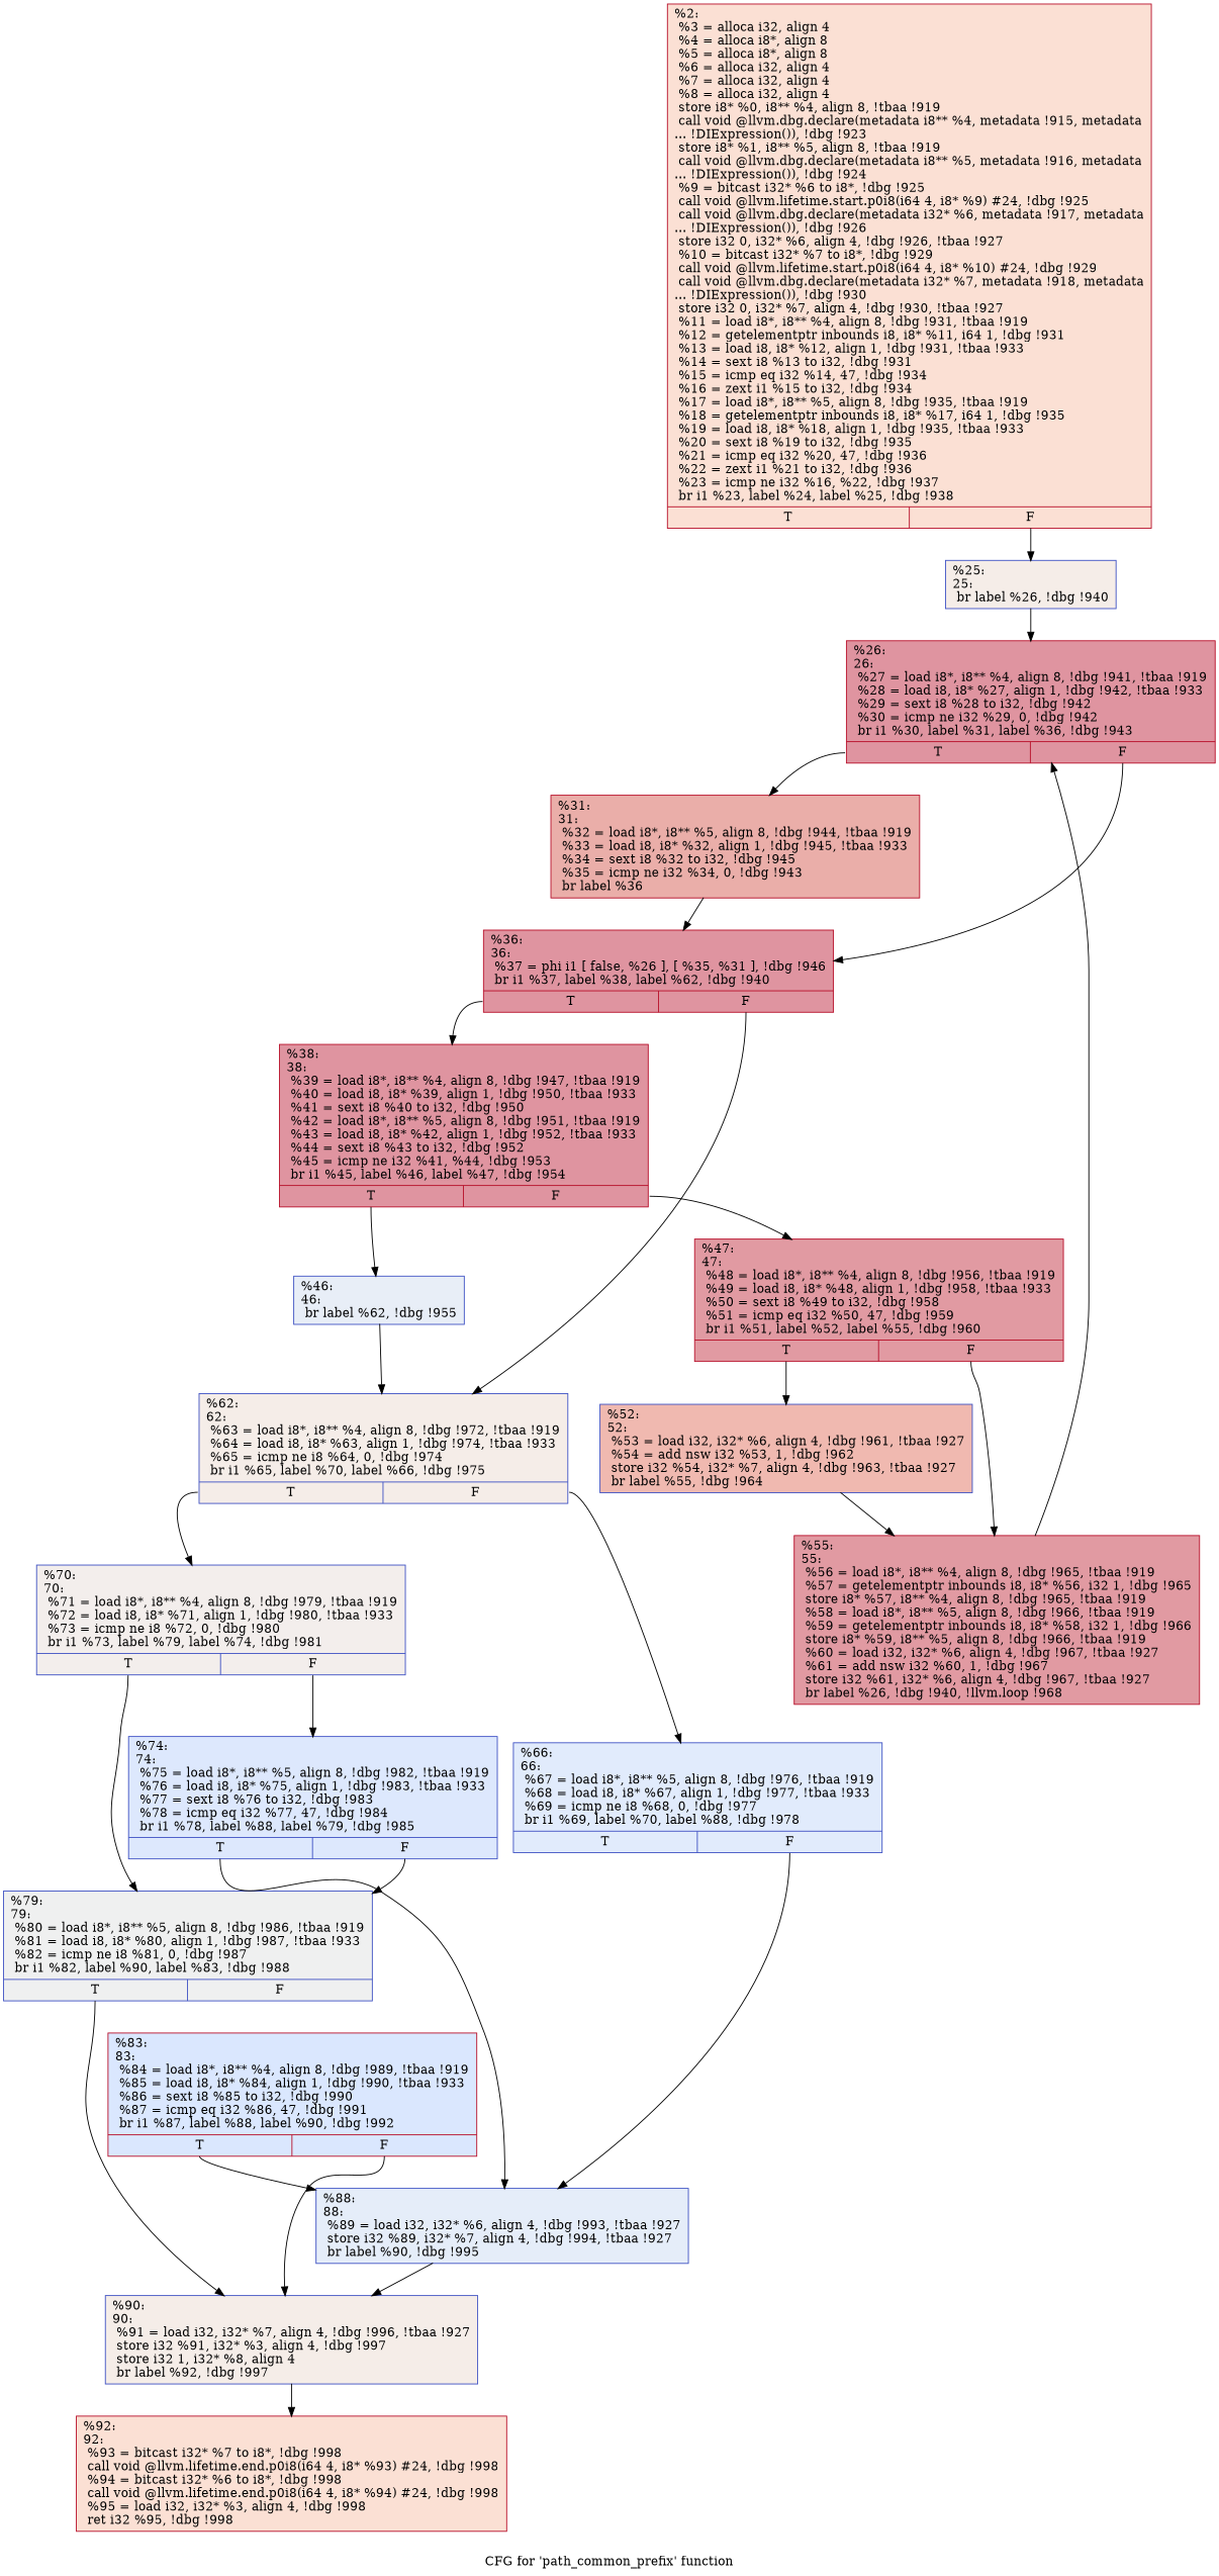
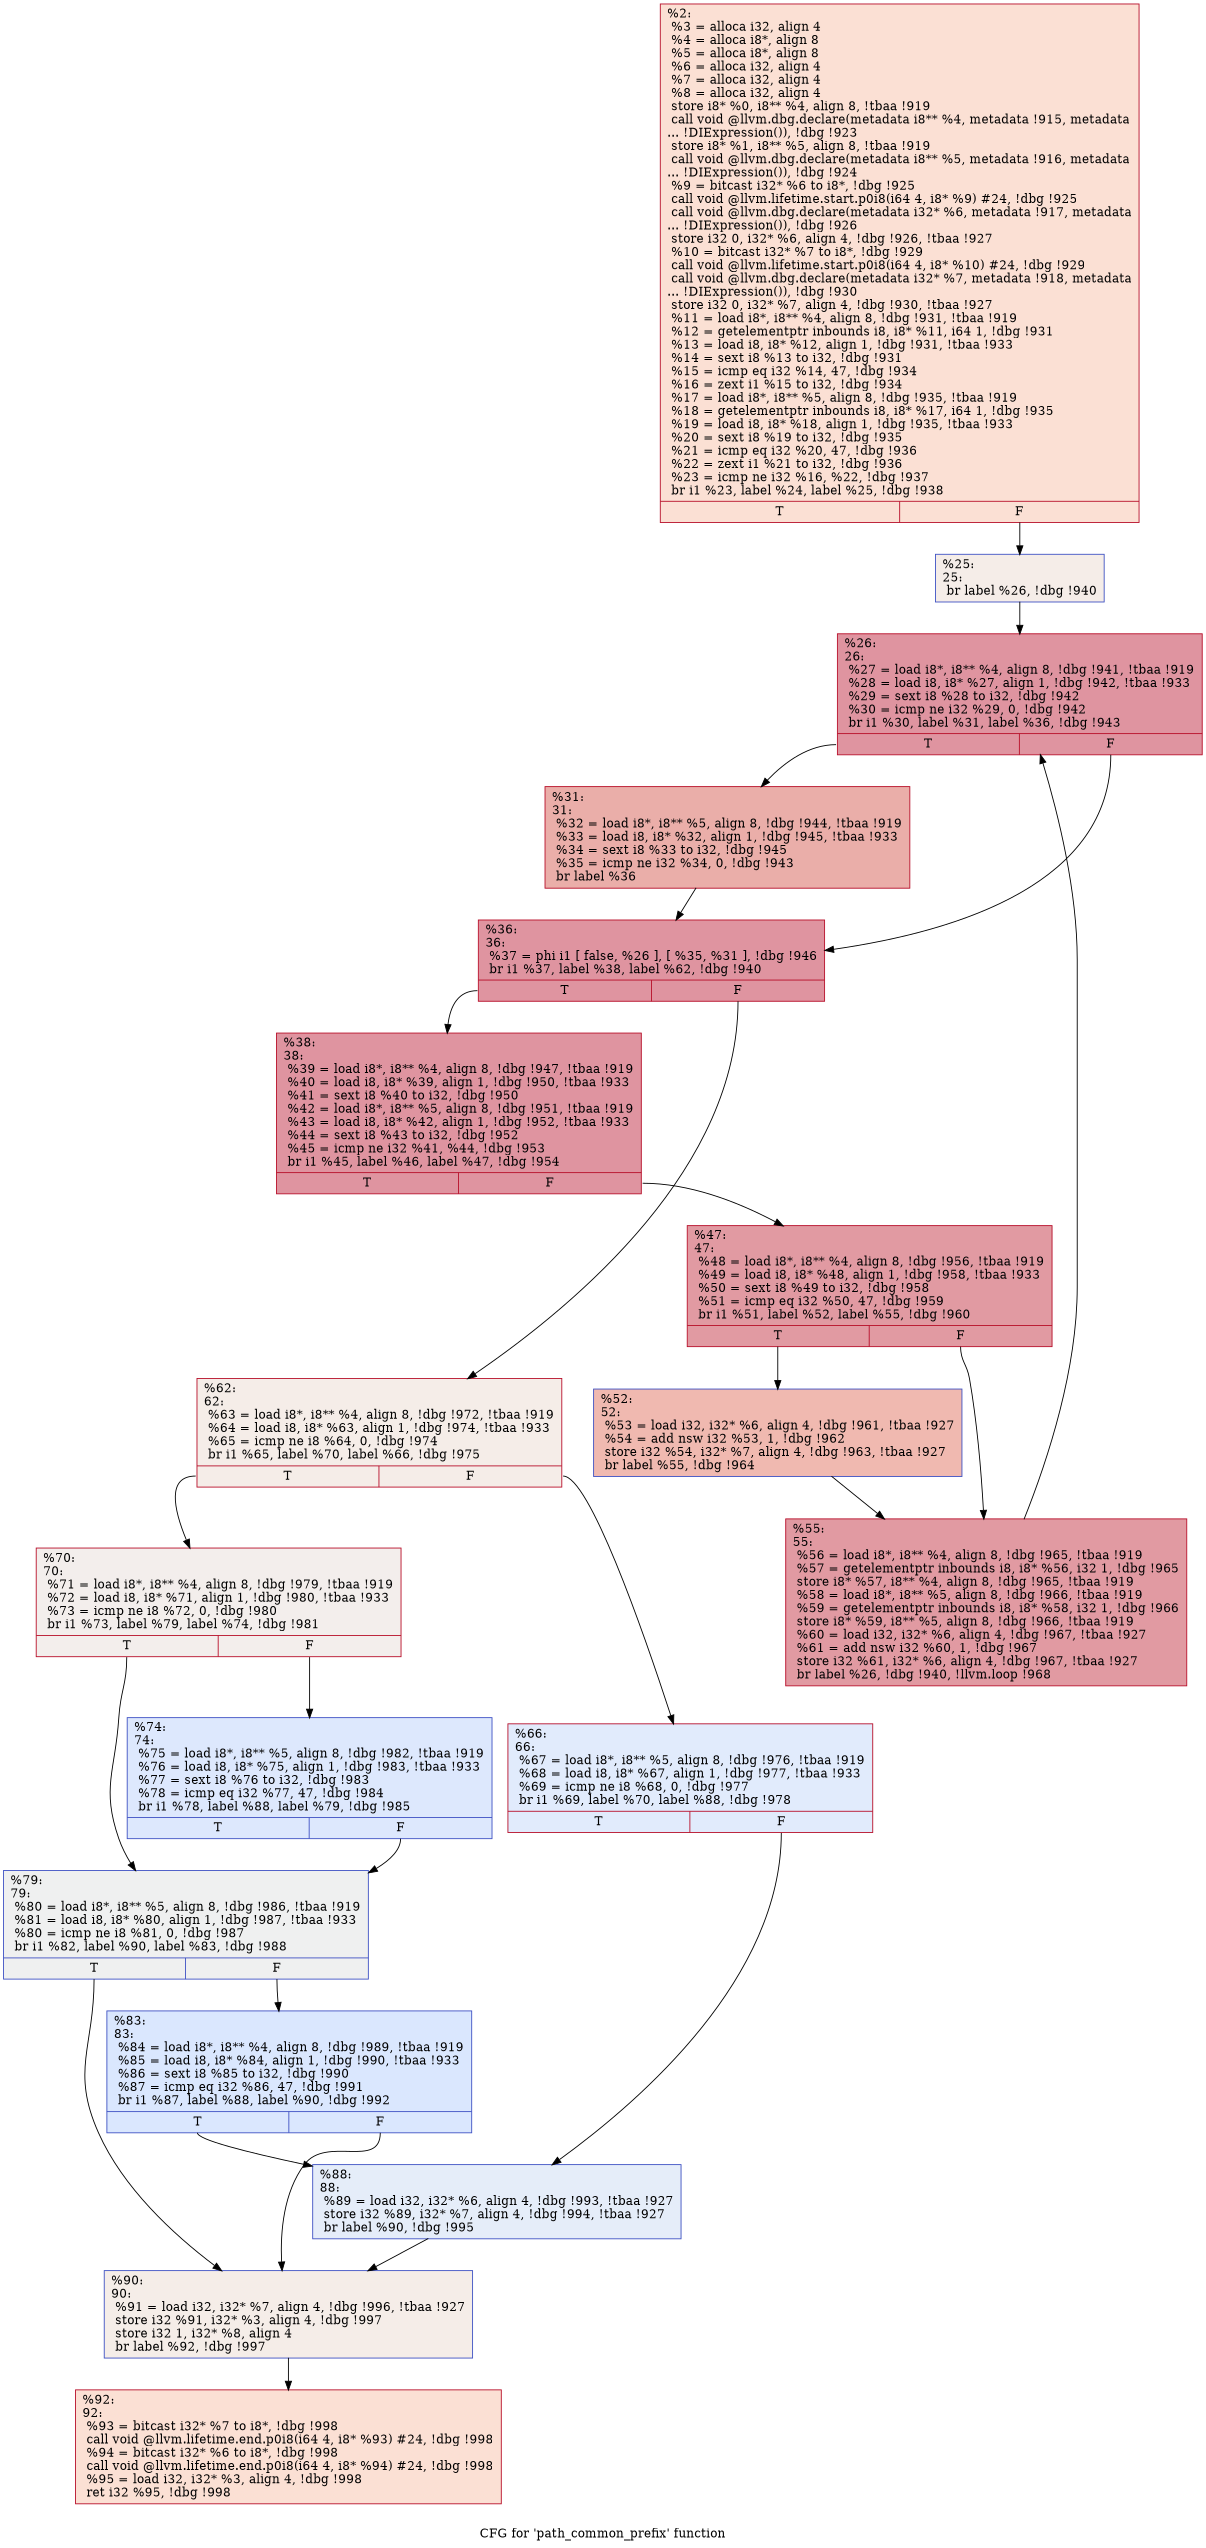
  digraph {
    label="CFG for 'path_common_prefix' function"
    node [color="#3d50c3ff" fillcolor="#e8d6cc70" shape=record style=filled]
    edge [tailport=s0]
    n1 [color="#b70d28ff" fillcolor="#f7b99e70" label="{%2:\l  %3 = alloca i32, align 4\l  %4 = alloca i8*, align 8\l  %5 = alloca i8*, align 8\l  %6 = alloca i32, align 4\l  %7 = alloca i32, align 4\l  %8 = alloca i32, align 4\l  store i8* %0, i8** %4, align 8, !tbaa !919\l  call void @llvm.dbg.declare(metadata i8** %4, metadata !915, metadata\l... !DIExpression()), !dbg !923\l  store i8* %1, i8** %5, align 8, !tbaa !919\l  call void @llvm.dbg.declare(metadata i8** %5, metadata !916, metadata\l... !DIExpression()), !dbg !924\l  %9 = bitcast i32* %6 to i8*, !dbg !925\l  call void @llvm.lifetime.start.p0i8(i64 4, i8* %9) #24, !dbg !925\l  call void @llvm.dbg.declare(metadata i32* %6, metadata !917, metadata\l... !DIExpression()), !dbg !926\l  store i32 0, i32* %6, align 4, !dbg !926, !tbaa !927\l  %10 = bitcast i32* %7 to i8*, !dbg !929\l  call void @llvm.lifetime.start.p0i8(i64 4, i8* %10) #24, !dbg !929\l  call void @llvm.dbg.declare(metadata i32* %7, metadata !918, metadata\l... !DIExpression()), !dbg !930\l  store i32 0, i32* %7, align 4, !dbg !930, !tbaa !927\l  %11 = load i8*, i8** %4, align 8, !dbg !931, !tbaa !919\l  %12 = getelementptr inbounds i8, i8* %11, i64 1, !dbg !931\l  %13 = load i8, i8* %12, align 1, !dbg !931, !tbaa !933\l  %14 = sext i8 %13 to i32, !dbg !931\l  %15 = icmp eq i32 %14, 47, !dbg !934\l  %16 = zext i1 %15 to i32, !dbg !934\l  %17 = load i8*, i8** %5, align 8, !dbg !935, !tbaa !919\l  %18 = getelementptr inbounds i8, i8* %17, i64 1, !dbg !935\l  %19 = load i8, i8* %18, align 1, !dbg !935, !tbaa !933\l  %20 = sext i8 %19 to i32, !dbg !935\l  %21 = icmp eq i32 %20, 47, !dbg !936\l  %22 = zext i1 %21 to i32, !dbg !936\l  %23 = icmp ne i32 %16, %22, !dbg !937\l  br i1 %23, label %24, label %25, !dbg !938\l|{<s0>T|<s1>F}}"]
    n2 [label="{%25:\l25:                                               \l  br label %26, !dbg !940\l}"]
    n3 [color="#b70d28ff" fillcolor="#b70d2870" label="{%26:\l26:                                               \l  %27 = load i8*, i8** %4, align 8, !dbg !941, !tbaa !919\l  %28 = load i8, i8* %27, align 1, !dbg !942, !tbaa !933\l  %29 = sext i8 %28 to i32, !dbg !942\l  %30 = icmp ne i32 %29, 0, !dbg !942\l  br i1 %30, label %31, label %36, !dbg !943\l|{<s0>T|<s1>F}}"]
    n4 [color="#b70d28ff" fillcolor="#f7b99e70" label="{%92:\l92:                                               \l  %93 = bitcast i32* %7 to i8*, !dbg !998\l  call void @llvm.lifetime.end.p0i8(i64 4, i8* %93) #24, !dbg !998\l  %94 = bitcast i32* %6 to i8*, !dbg !998\l  call void @llvm.lifetime.end.p0i8(i64 4, i8* %94) #24, !dbg !998\l  %95 = load i32, i32* %3, align 4, !dbg !998\l  ret i32 %95, !dbg !998\l}"]
-   n5 [color="#b70d28ff" fillcolor="#d0473d70" label="{%31:\l31:                                               \l  %32 = load i8*, i8** %5, align 8, !dbg !944, !tbaa !919\l  %33 = load i8, i8* %32, align 1, !dbg !945, !tbaa !933\l  %34 = sext i8 %32 to i32, !dbg !945\l  %35 = icmp ne i32 %34, 0, !dbg !943\l  br label %36\l}"]
+   n5 [color="#b70d28ff" fillcolor="#d0473d70" label="{%31:\l31:                                               \l  %32 = load i8*, i8** %5, align 8, !dbg !944, !tbaa !919\l  %33 = load i8, i8* %32, align 1, !dbg !945, !tbaa !933\l  %34 = sext i8 %33 to i32, !dbg !945\l  %35 = icmp ne i32 %34, 0, !dbg !943\l  br label %36\l}"]
    n6 [color="#b70d28ff" fillcolor="#b70d2870" label="{%36:\l36:                                               \l  %37 = phi i1 [ false, %26 ], [ %35, %31 ], !dbg !946\l  br i1 %37, label %38, label %62, !dbg !940\l|{<s0>T|<s1>F}}"]
    n7 [color="#b70d28ff" fillcolor="#b70d2870" label="{%38:\l38:                                               \l  %39 = load i8*, i8** %4, align 8, !dbg !947, !tbaa !919\l  %40 = load i8, i8* %39, align 1, !dbg !950, !tbaa !933\l  %41 = sext i8 %40 to i32, !dbg !950\l  %42 = load i8*, i8** %5, align 8, !dbg !951, !tbaa !919\l  %43 = load i8, i8* %42, align 1, !dbg !952, !tbaa !933\l  %44 = sext i8 %43 to i32, !dbg !952\l  %45 = icmp ne i32 %41, %44, !dbg !953\l  br i1 %45, label %46, label %47, !dbg !954\l|{<s0>T|<s1>F}}"]
-   n8 [label="{%62:\l62:                                               \l  %63 = load i8*, i8** %4, align 8, !dbg !972, !tbaa !919\l  %64 = load i8, i8* %63, align 1, !dbg !974, !tbaa !933\l  %65 = icmp ne i8 %64, 0, !dbg !974\l  br i1 %65, label %70, label %66, !dbg !975\l|{<s0>T|<s1>F}}"]
-   n9 [fillcolor="#cbd8ee70" label="{%46:\l46:                                               \l  br label %62, !dbg !955\l}"]
+   n8 [color="#b70d28ff" label="{%62:\l62:                                               \l  %63 = load i8*, i8** %4, align 8, !dbg !972, !tbaa !919\l  %64 = load i8, i8* %63, align 1, !dbg !974, !tbaa !933\l  %65 = icmp ne i8 %64, 0, !dbg !974\l  br i1 %65, label %70, label %66, !dbg !975\l|{<s0>T|<s1>F}}"]
    n10 [color="#b70d28ff" fillcolor="#bb1b2c70" label="{%47:\l47:                                               \l  %48 = load i8*, i8** %4, align 8, !dbg !956, !tbaa !919\l  %49 = load i8, i8* %48, align 1, !dbg !958, !tbaa !933\l  %50 = sext i8 %49 to i32, !dbg !958\l  %51 = icmp eq i32 %50, 47, !dbg !959\l  br i1 %51, label %52, label %55, !dbg !960\l|{<s0>T|<s1>F}}"]
-   n11 [fillcolor="#e3d9d370" label="{%70:\l70:                                               \l  %71 = load i8*, i8** %4, align 8, !dbg !979, !tbaa !919\l  %72 = load i8, i8* %71, align 1, !dbg !980, !tbaa !933\l  %73 = icmp ne i8 %72, 0, !dbg !980\l  br i1 %73, label %79, label %74, !dbg !981\l|{<s0>T|<s1>F}}"]
-   n12 [fillcolor="#bbd1f870" label="{%66:\l66:                                               \l  %67 = load i8*, i8** %5, align 8, !dbg !976, !tbaa !919\l  %68 = load i8, i8* %67, align 1, !dbg !977, !tbaa !933\l  %69 = icmp ne i8 %68, 0, !dbg !977\l  br i1 %69, label %70, label %88, !dbg !978\l|{<s0>T|<s1>F}}"]
+   n11 [color="#b70d28ff" fillcolor="#e3d9d370" label="{%70:\l70:                                               \l  %71 = load i8*, i8** %4, align 8, !dbg !979, !tbaa !919\l  %72 = load i8, i8* %71, align 1, !dbg !980, !tbaa !933\l  %73 = icmp ne i8 %72, 0, !dbg !980\l  br i1 %73, label %79, label %74, !dbg !981\l|{<s0>T|<s1>F}}"]
+   n12 [color="#b70d28ff" fillcolor="#bbd1f870" label="{%66:\l66:                                               \l  %67 = load i8*, i8** %5, align 8, !dbg !976, !tbaa !919\l  %68 = load i8, i8* %67, align 1, !dbg !977, !tbaa !933\l  %69 = icmp ne i8 %68, 0, !dbg !977\l  br i1 %69, label %70, label %88, !dbg !978\l|{<s0>T|<s1>F}}"]
    n13 [fillcolor="#de614d70" label="{%52:\l52:                                               \l  %53 = load i32, i32* %6, align 4, !dbg !961, !tbaa !927\l  %54 = add nsw i32 %53, 1, !dbg !962\l  store i32 %54, i32* %7, align 4, !dbg !963, !tbaa !927\l  br label %55, !dbg !964\l}"]
    n14 [color="#b70d28ff" fillcolor="#bb1b2c70" label="{%55:\l55:                                               \l  %56 = load i8*, i8** %4, align 8, !dbg !965, !tbaa !919\l  %57 = getelementptr inbounds i8, i8* %56, i32 1, !dbg !965\l  store i8* %57, i8** %4, align 8, !dbg !965, !tbaa !919\l  %58 = load i8*, i8** %5, align 8, !dbg !966, !tbaa !919\l  %59 = getelementptr inbounds i8, i8* %58, i32 1, !dbg !966\l  store i8* %59, i8** %5, align 8, !dbg !966, !tbaa !919\l  %60 = load i32, i32* %6, align 4, !dbg !967, !tbaa !927\l  %61 = add nsw i32 %60, 1, !dbg !967\l  store i32 %61, i32* %6, align 4, !dbg !967, !tbaa !927\l  br label %26, !dbg !940, !llvm.loop !968\l}"]
-   n15 [fillcolor="#dbdcde70" label="{%79:\l79:                                               \l  %80 = load i8*, i8** %5, align 8, !dbg !986, !tbaa !919\l  %81 = load i8, i8* %80, align 1, !dbg !987, !tbaa !933\l  %82 = icmp ne i8 %81, 0, !dbg !987\l  br i1 %82, label %90, label %83, !dbg !988\l|{<s0>T|<s1>F}}"]
+   n15 [fillcolor="#dbdcde70" label="{%79:\l79:                                               \l  %80 = load i8*, i8** %5, align 8, !dbg !986, !tbaa !919\l  %81 = load i8, i8* %80, align 1, !dbg !987, !tbaa !933\l  %80 = icmp ne i8 %81, 0, !dbg !987\l  br i1 %82, label %90, label %83, !dbg !988\l|{<s0>T|<s1>F}}"]
    n16 [fillcolor="#b2ccfb70" label="{%74:\l74:                                               \l  %75 = load i8*, i8** %5, align 8, !dbg !982, !tbaa !919\l  %76 = load i8, i8* %75, align 1, !dbg !983, !tbaa !933\l  %77 = sext i8 %76 to i32, !dbg !983\l  %78 = icmp eq i32 %77, 47, !dbg !984\l  br i1 %78, label %88, label %79, !dbg !985\l|{<s0>T|<s1>F}}"]
    n17 [fillcolor="#c5d6f270" label="{%88:\l88:                                               \l  %89 = load i32, i32* %6, align 4, !dbg !993, !tbaa !927\l  store i32 %89, i32* %7, align 4, !dbg !994, !tbaa !927\l  br label %90, !dbg !995\l}"]
    n18 [label="{%90:\l90:                                               \l  %91 = load i32, i32* %7, align 4, !dbg !996, !tbaa !927\l  store i32 %91, i32* %3, align 4, !dbg !997\l  store i32 1, i32* %8, align 4\l  br label %92, !dbg !997\l}"]
-   n19 [color="#b70d28ff" fillcolor="#abc8fd70" label="{%83:\l83:                                               \l  %84 = load i8*, i8** %4, align 8, !dbg !989, !tbaa !919\l  %85 = load i8, i8* %84, align 1, !dbg !990, !tbaa !933\l  %86 = sext i8 %85 to i32, !dbg !990\l  %87 = icmp eq i32 %86, 47, !dbg !991\l  br i1 %87, label %88, label %90, !dbg !992\l|{<s0>T|<s1>F}}"]
+   n19 [fillcolor="#abc8fd70" label="{%83:\l83:                                               \l  %84 = load i8*, i8** %4, align 8, !dbg !989, !tbaa !919\l  %85 = load i8, i8* %84, align 1, !dbg !990, !tbaa !933\l  %86 = sext i8 %85 to i32, !dbg !990\l  %87 = icmp eq i32 %86, 47, !dbg !991\l  br i1 %87, label %88, label %90, !dbg !992\l|{<s0>T|<s1>F}}"]
    n1 -> n2 [tailport=s1]
    n2 -> n3
    n3 -> n5
    n3 -> n6 [tailport=s1]
    n5 -> n6
    n6 -> n7
    n6 -> n8 [tailport=s1]
-   n7 -> n9
    n7 -> n10 [tailport=s1]
    n8 -> n11
    n8 -> n12 [tailport=s1]
-   n9 -> n8
    n10 -> n13
    n10 -> n14 [tailport=s1]
    n11 -> n15
    n11 -> n16 [tailport=s1]
    n12 -> n17 [tailport=s1]
    n13 -> n14
    n14 -> n3
    n15 -> n18
+   n15 -> n19 [tailport=s1]
    n16 -> n15 [tailport=s1]
-   n16 -> n17
    n17 -> n18
    n18 -> n4
    n19 -> n17
    n19 -> n18 [tailport=s1]
  }
